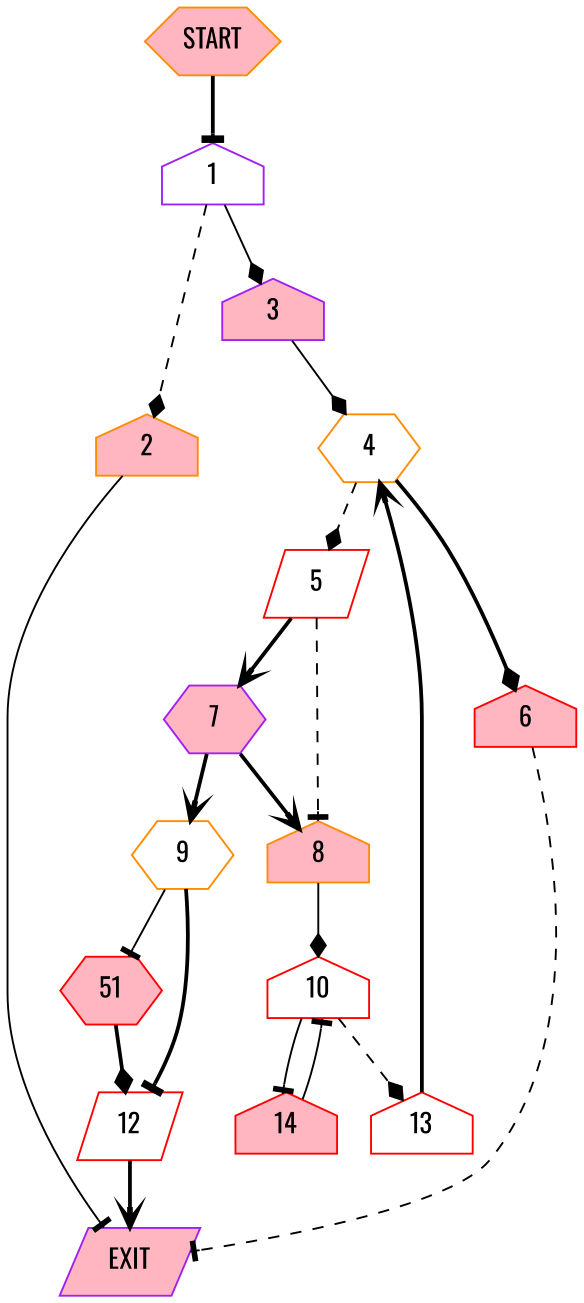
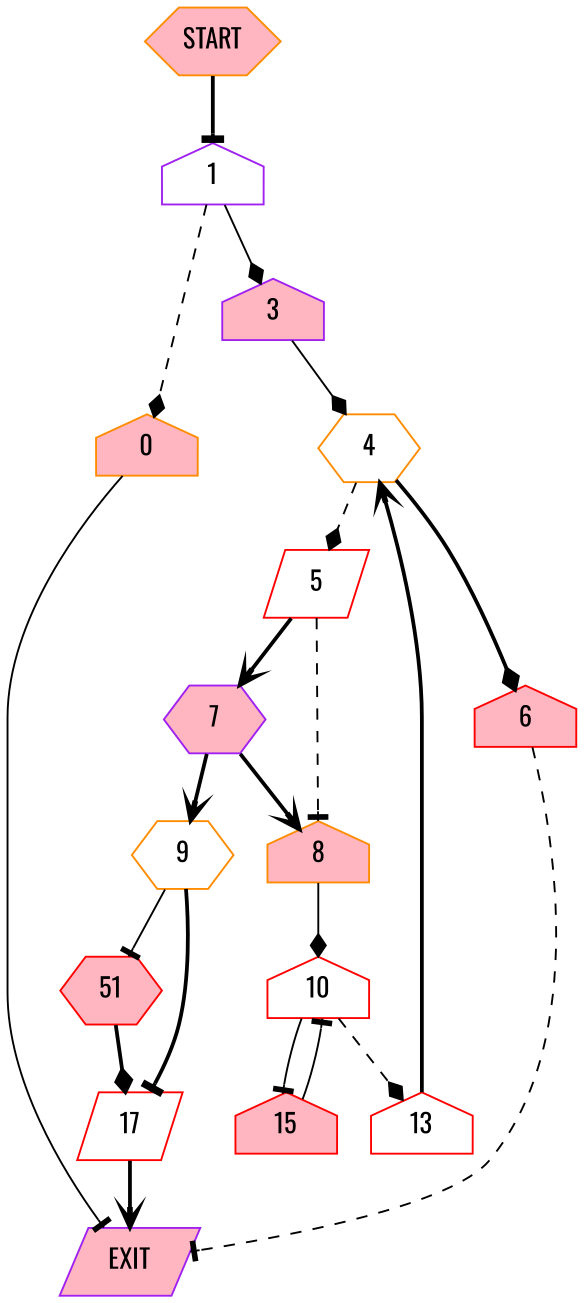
  digraph {
    fontname=Oswald
    node [color=red fillcolor=lightpink fontname=Oswald shape=house style=filled]
    edge [arrowhead=tee fontname=Oswald style=bold]
    n1 [color=darkorange label=START shape=hexagon]
    1 [color=purple fillcolor=white]
-   2 [color=darkorange]
+   2 [color=darkorange label=0]
    3 [color=purple]
    n5 [color=purple label=EXIT shape=parallelogram]
    4 [color=darkorange fillcolor=white shape=hexagon]
    5 [fillcolor=white shape=parallelogram]
    6
    7 [color=purple shape=hexagon]
    8 [color=darkorange]
    9 [color=darkorange fillcolor=white shape=hexagon]
    10 [fillcolor=white]
    n13 [label=51 shape=hexagon]
-   12 [fillcolor=white shape=parallelogram]
+   12 [fillcolor=white shape=parallelogram label=17]
    13 [fillcolor=white]
-   14
+   14 [label=15]
    n1 -> 1
    1 -> 2 [arrowhead=diamond style=dashed]
    1 -> 3 [arrowhead=diamond style=solid]
    2 -> n5 [style=solid]
    3 -> 4 [arrowhead=diamond style=solid]
    4 -> 5 [arrowhead=diamond style=dashed]
    4 -> 6 [arrowhead=diamond]
    5 -> 7 [arrowhead=vee]
    5 -> 8 [style=dashed]
    6 -> n5 [style=dashed]
    7 -> 8 [arrowhead=vee]
    7 -> 9 [arrowhead=vee]
    8 -> 10 [arrowhead=diamond style=solid]
    9 -> n13 [style=solid]
    9 -> 12
    10 -> 13 [arrowhead=diamond style=dashed]
    10 -> 14 [style=solid]
    n13 -> 12 [arrowhead=diamond]
    12 -> n5 [arrowhead=vee]
    13 -> 4 [arrowhead=vee]
    14 -> 10 [style=solid]
  }
